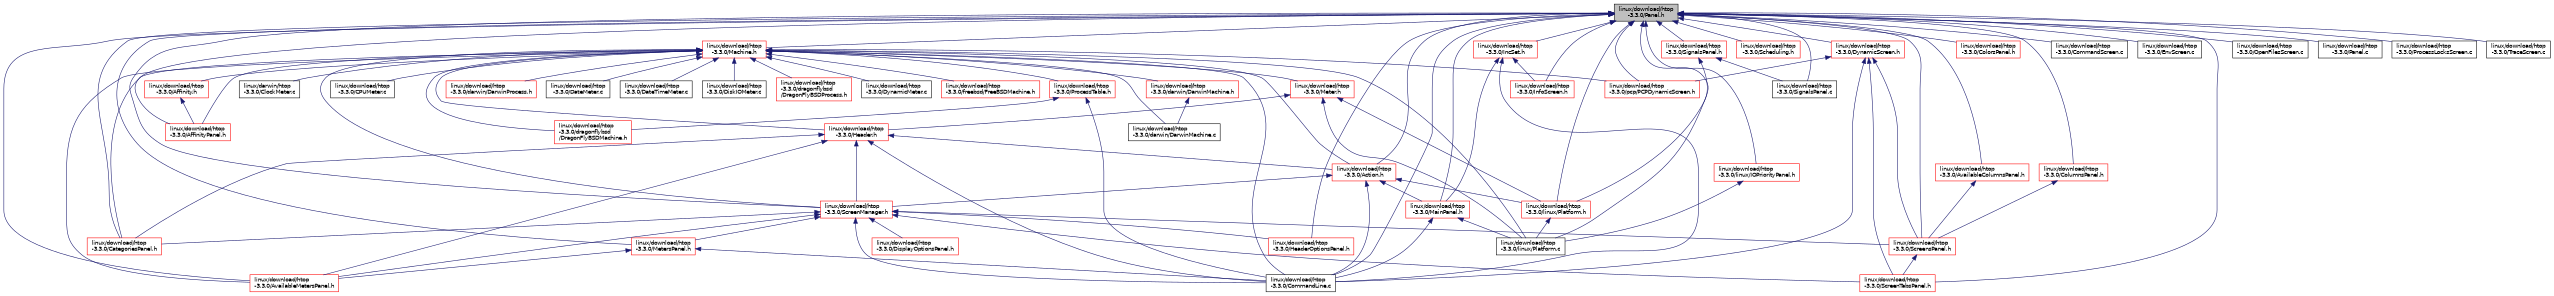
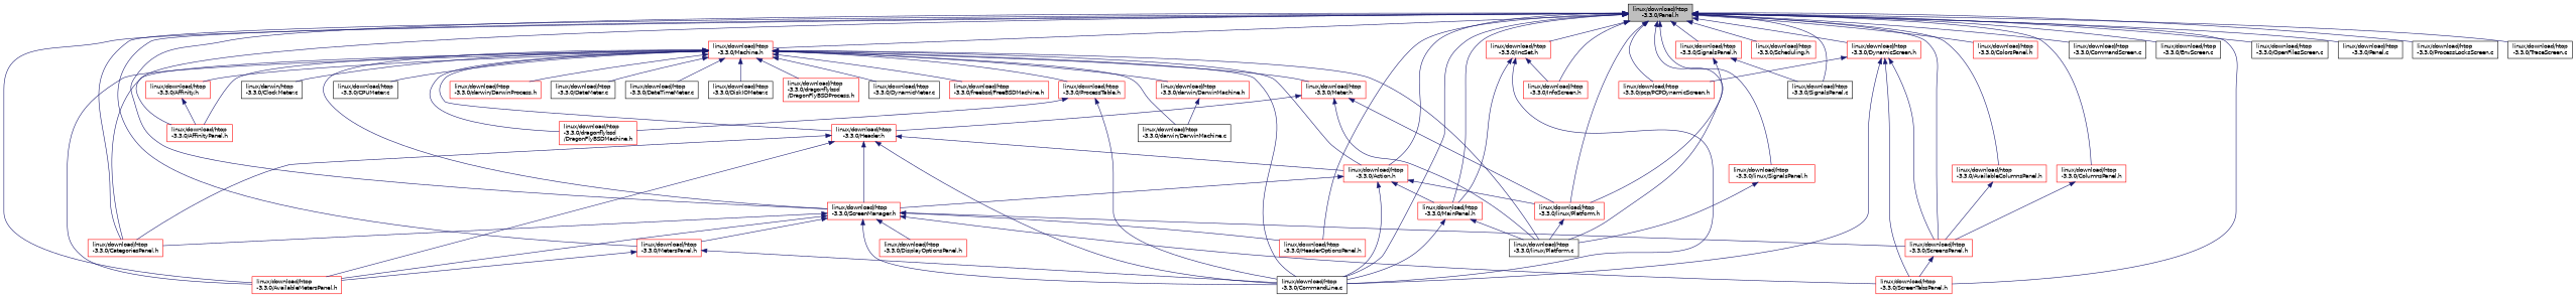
  digraph {
    node [color=red fillcolor=white fontname=Helvetica fontsize=10 shape=record style=filled]
    edge [color=midnightblue dir=back fontname=Helvetica fontsize=10 labelfontname=Helvetica labelfontsize=10 style=solid]
    n1 [color=black fillcolor=grey75 fontcolor=black height=0.2 label="linux/download/htop\l-3.3.0/Panel.h" width=0.4]
    n2 [height=0.2 label="linux/download/htop\l-3.3.0/Machine.h" width=0.4]
    n3 [height=0.2 label="linux/download/htop\l-3.3.0/Action.h" width=0.4]
    n4 [height=0.2 label="linux/download/htop\l-3.3.0/ScreenManager.h" width=0.4]
    n5 [height=0.2 label="linux/download/htop\l-3.3.0/CategoriesPanel.h" width=0.4]
    n6 [height=0.2 label="linux/download/htop\l-3.3.0/MetersPanel.h" width=0.4]
    n7 [height=0.2 label="linux/download/htop\l-3.3.0/AvailableMetersPanel.h" width=0.4]
    n8 [color=black height=0.2 label="linux/download/htop\l-3.3.0/CommandLine.c" width=0.4]
    n9 [height=0.2 label="linux/download/htop\l-3.3.0/HeaderOptionsPanel.h" width=0.4]
    n10 [height=0.2 label="linux/download/htop\l-3.3.0/ScreensPanel.h" width=0.4]
    n11 [height=0.2 label="linux/download/htop\l-3.3.0/ScreenTabsPanel.h" width=0.4]
    n12 [height=0.2 label="linux/download/htop\l-3.3.0/MainPanel.h" width=0.4]
    n13 [color=black height=0.2 label="linux/download/htop\l-3.3.0/linux/Platform.c" width=0.4]
    n14 [height=0.2 label="linux/download/htop\l-3.3.0/linux/Platform.h" width=0.4]
    n15 [height=0.2 label="linux/download/htop\l-3.3.0/AffinityPanel.h" width=0.4]
    n16 [height=0.2 label="linux/download/htop\l-3.3.0/pcp/PCPDynamicScreen.h" width=0.4]
    n17 [height=0.2 label="linux/download/htop\l-3.3.0/IncSet.h" width=0.4]
    n18 [height=0.2 label="linux/download/htop\l-3.3.0/InfoScreen.h" width=0.4]
    n19 [height=0.2 label="linux/download/htop\l-3.3.0/Scheduling.h" width=0.4]
    n20 [height=0.2 label="linux/download/htop\l-3.3.0/SignalsPanel.h" width=0.4]
    n21 [color=black height=0.2 label="linux/download/htop\l-3.3.0/SignalsPanel.c" width=0.4]
    n22 [height=0.2 label="linux/download/htop\l-3.3.0/AvailableColumnsPanel.h" width=0.4]
    n23 [height=0.2 label="linux/download/htop\l-3.3.0/ColumnsPanel.h" width=0.4]
    n24 [height=0.2 label="linux/download/htop\l-3.3.0/ColorsPanel.h" width=0.4]
    n25 [height=0.2 label="linux/download/htop\l-3.3.0/DynamicScreen.h" width=0.4]
    n26 [color=black height=0.2 label="linux/download/htop\l-3.3.0/CommandScreen.c" width=0.4]
    n27 [color=black height=0.2 label="linux/download/htop\l-3.3.0/EnvScreen.c" width=0.4]
-   n28 [height=0.2 label="linux/download/htop\l-3.3.0/linux/IOPriorityPanel.h" width=0.4]
+   n28 [height=0.2 label="linux/download/htop\l-3.3.0/linux/SignalsPanel.h" width=0.4]
    n29 [color=black height=0.2 label="linux/download/htop\l-3.3.0/OpenFilesScreen.c" width=0.4]
    n30 [color=black height=0.2 label="linux/download/htop\l-3.3.0/Panel.c" width=0.4]
    n31 [color=black height=0.2 label="linux/download/htop\l-3.3.0/ProcessLocksScreen.c" width=0.4]
    n32 [color=black height=0.2 label="linux/download/htop\l-3.3.0/TraceScreen.c" width=0.4]
    n33 [height=0.2 label="linux/download/htop\l-3.3.0/Header.h" width=0.4]
    n34 [height=0.2 label="linux/download/htop\l-3.3.0/Meter.h" width=0.4]
    n35 [height=0.2 label="linux/download/htop\l-3.3.0/Affinity.h" width=0.4]
    n36 [color=black height=0.2 label="linux/darwin/htop\l-3.3.0/ClockMeter.c" width=0.4]
    n37 [height=0.2 label="linux/download/htop\l-3.3.0/ProcessTable.h" width=0.4]
    n38 [height=0.2 label="linux/download/htop\l-3.3.0/dragonflybsd\l/DragonFlyBSDMachine.h" width=0.4]
    n39 [color=black height=0.2 label="linux/download/htop\l-3.3.0/CPUMeter.c" width=0.4]
    n40 [color=black height=0.2 label="linux/download/htop\l-3.3.0/darwin/DarwinMachine.c" width=0.4]
    n41 [height=0.2 label="linux/download/htop\l-3.3.0/darwin/DarwinMachine.h" width=0.4]
    n42 [height=0.2 label="linux/download/htop\l-3.3.0/darwin/DarwinProcess.h" width=0.4]
    n43 [color=black height=0.2 label="linux/download/htop\l-3.3.0/DateMeter.c" width=0.4]
    n44 [color=black height=0.2 label="linux/download/htop\l-3.3.0/DateTimeMeter.c" width=0.4]
    n45 [color=black height=0.2 label="linux/download/htop\l-3.3.0/DiskIOMeter.c" width=0.4]
    n46 [height=0.2 label="linux/download/htop\l-3.3.0/dragonflybsd\l/DragonFlyBSDProcess.h" width=0.4]
    n47 [color=black height=0.2 label="linux/download/htop\l-3.3.0/DynamicMeter.c" width=0.4]
    n48 [height=0.2 label="linux/download/htop\l-3.3.0/freebsd/FreeBSDMachine.h" width=0.4]
    n49 [height=0.2 label="linux/download/htop\l-3.3.0/DisplayOptionsPanel.h" width=0.4]
    n1 -> n2
    n1 -> n3
    n1 -> n4
    n1 -> n5
    n1 -> n6
    n1 -> n7
    n1 -> n8
    n1 -> n9
    n1 -> n10
    n1 -> n11
    n1 -> n12
    n1 -> n13
    n1 -> n14
    n1 -> n15
    n1 -> n16
    n1 -> n17
    n1 -> n18
    n1 -> n19
    n1 -> n20
    n1 -> n21
    n1 -> n22
    n1 -> n23
    n1 -> n24
    n1 -> n25
    n1 -> n26
    n1 -> n27
    n1 -> n28
    n1 -> n29
    n1 -> n30
    n1 -> n31
    n1 -> n32
    n2 -> n3
    n2 -> n4
    n2 -> n5
    n2 -> n7
    n2 -> n8
    n2 -> n13
    n2 -> n15
-   n2 -> n16
    n2 -> n33
    n2 -> n34
    n2 -> n35
    n2 -> n36
    n2 -> n37
    n2 -> n38
    n2 -> n39
    n2 -> n40
    n2 -> n41
    n2 -> n42
    n2 -> n43
    n2 -> n44
    n2 -> n45
    n2 -> n46
    n2 -> n47
    n2 -> n48
    n3 -> n4
    n3 -> n8
    n3 -> n12
    n3 -> n14
    n4 -> n5
    n4 -> n6
    n4 -> n7
    n4 -> n8
    n4 -> n9
    n4 -> n10
    n4 -> n11
    n4 -> n49
    n6 -> n7
    n6 -> n8
    n10 -> n11
    n12 -> n8
    n12 -> n13
    n14 -> n13
    n17 -> n8
    n17 -> n12
    n17 -> n18
    n20 -> n14
    n20 -> n21
    n22 -> n10
    n23 -> n10
    n25 -> n8
    n25 -> n10
    n25 -> n11
    n25 -> n16
    n28 -> n13
    n33 -> n3
    n33 -> n4
    n33 -> n5
    n33 -> n7
    n33 -> n8
    n34 -> n13
    n34 -> n14
    n34 -> n33
    n35 -> n15
    n37 -> n8
    n37 -> n38
    n41 -> n40
  }
